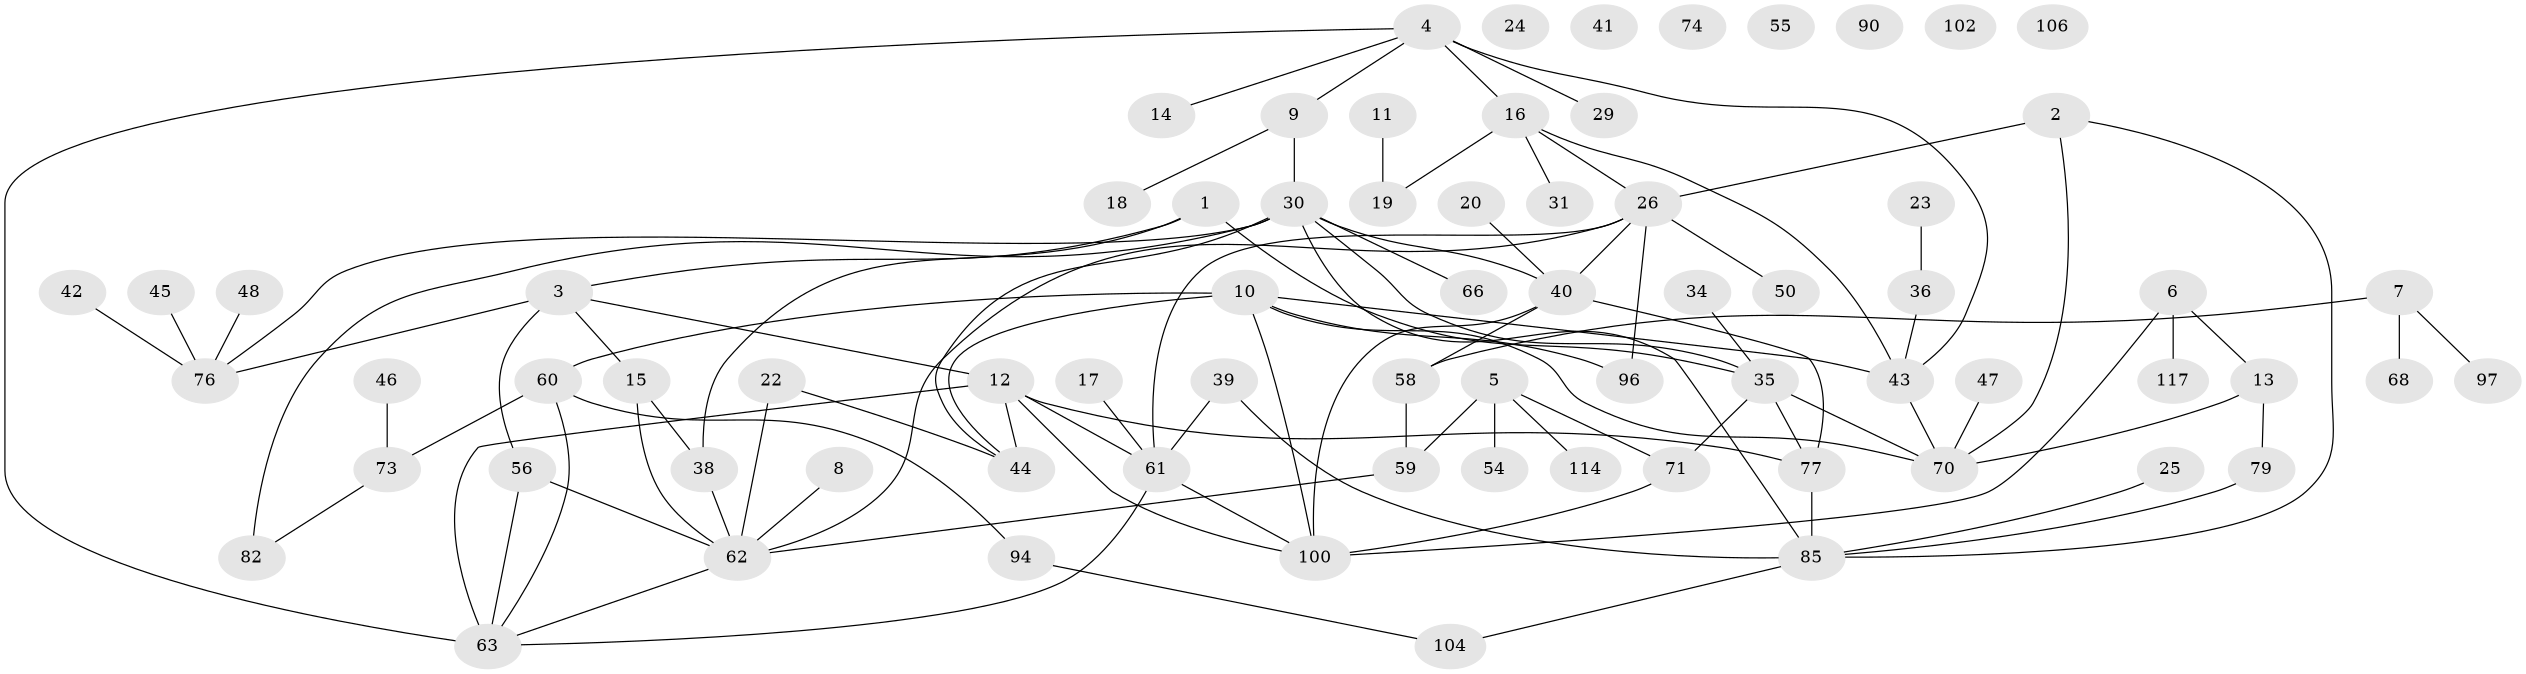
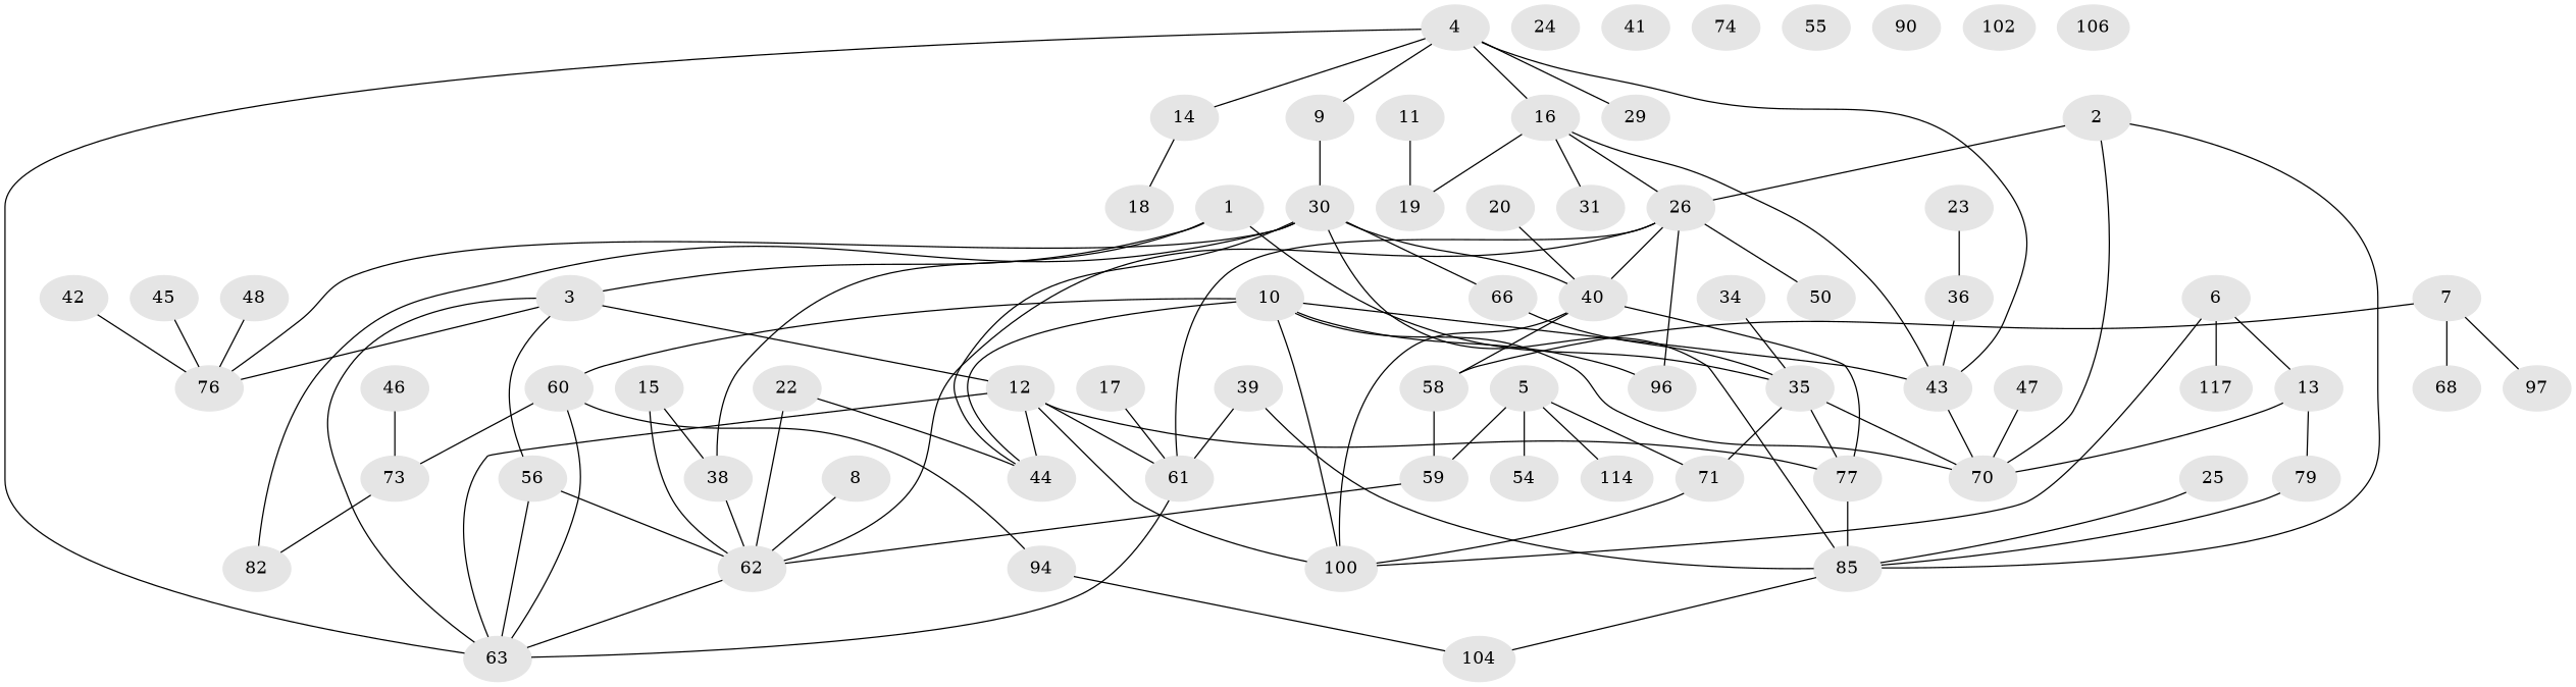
  graph {
    node [color=gray90 style=filled]
    3 [super="+37"]
    12 [super="+55"]
    56 [super="+91"]
    63 [super="+65"]
    76 [super="+83"]
    1
    35 [super="+103"]
    38 [super="+92"]
    70 [super="+89"]
    71 [super="+80"]
    77 [super="+115"]
    62 [super="+109"]
    2 [super="+57"]
    26 [super="+49"]
    85 [super="+101"]
    96 [super="+111"]
    61
    40
    50
    104
    100 [super="+113"]
    44 [super="+88"]
    4 [super="+53"]
    9
    14
    16 [super="+67"]
    29
    43 [super="+84"]
    30 [super="+107"]
    18 [super="+64"]
    19 [super="+108"]
    31
    5 [super="+21"]
    54
    59 [super="+93"]
    114
    6 [super="+27"]
    13
    n39 [label=117]
    79 [super="+98"]
    7 [super="+87"]
    58 [super="+112"]
    68 [super="+105"]
    97
    8 [super="+86"]
    66 [super="+78"]
    82
    10 [super="+51"]
    60
    94
    73
    11
    15 [super="+28"]
    17 [super="+33"]
    20
    22
    36 [super="+95"]
    23
    24
    25
    34 [super="+72"]
    39
    41
    42
    45
    46
    47 [super="+81"]
    48
    74
    n70 [label=55]
    90
    102
    106
    3 -- 12
    3 -- 56
-   3 -- 15
+   3 -- 63
    3 -- 76
    12 -- 63 [weight=2]
    12 -- 77
    12 -- 61
    12 -- 100
    12 -- 44
    56 -- 63
    56 -- 62
    1 -- 3
    1 -- 35
    1 -- 38
    35 -- 70
    35 -- 71
    35 -- 77
    38 -- 62
    71 -- 100
    77 -- 85
    62 -- 63
    2 -- 70
    2 -- 26
    2 -- 85
    26 -- 62
    26 -- 96
    26 -- 61
    26 -- 40
    26 -- 50
    85 -- 104
    61 -- 63
-   61 -- 100
    40 -- 77
    40 -- 100
    40 -- 58
    4 -- 63
    4 -- 9
    4 -- 14
    4 -- 16
    4 -- 29
    4 -- 43
    9 -- 30
-   9 -- 18
+   14 -- 18
    16 -- 26
    16 -- 43
    16 -- 19
    16 -- 31
    43 -- 70
    30 -- 76
-   30 -- 35
+   66 -- 35
    30 -- 85
    30 -- 40
    30 -- 44
    30 -- 66
    30 -- 82
    5 -- 71
    5 -- 54
    5 -- 59
    5 -- 114
    59 -- 62
    6 -- 100
    6 -- 13
    6 -- n39
    13 -- 70
    13 -- 79
    79 -- 85
    7 -- 58
    7 -- 68
    7 -- 97
    58 -- 59
    8 -- 62
    10 -- 70
    10 -- 96
    10 -- 100
    10 -- 44
    10 -- 43
    10 -- 60
    60 -- 63
    60 -- 94
    60 -- 73
    94 -- 104
    73 -- 82
    11 -- 19
    15 -- 38
    15 -- 62
    17 -- 61
    20 -- 40
    22 -- 62
    22 -- 44
    36 -- 43
    23 -- 36
    25 -- 85
    34 -- 35
    39 -- 85
    39 -- 61
    42 -- 76
    45 -- 76
    46 -- 73
    47 -- 70
    48 -- 76
  }
